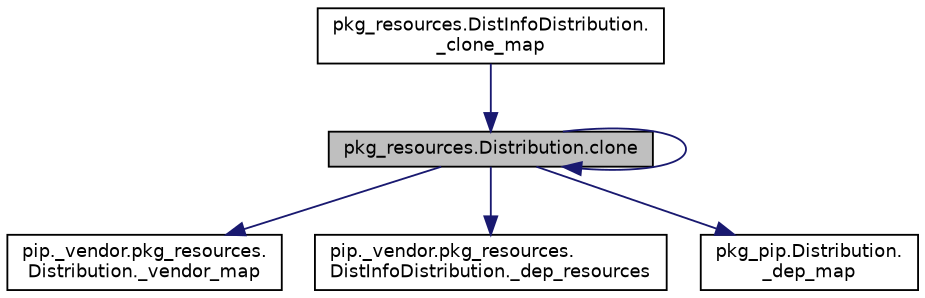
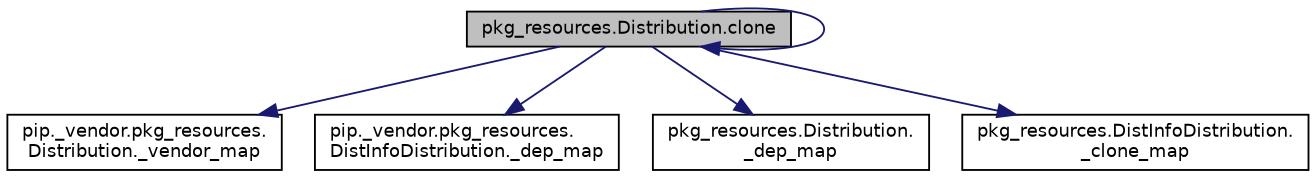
  digraph {
    rankdir=TB
    node [color=black fillcolor=white fontname=Helvetica fontsize=10 shape=record style=filled]
    edge [color=midnightblue fontname=Helvetica fontsize=10 labelfontname=Helvetica labelfontsize=10 style=solid]
    n1 [fillcolor=grey75 fontcolor=black height=0.2 label="pkg_resources.Distribution.clone" width=0.4]
    n2 [height=0.2 label="pip._vendor.pkg_resources.\lDistribution._vendor_map" width=0.4]
-   n3 [height=0.2 label="pip._vendor.pkg_resources.\lDistInfoDistribution._dep_resources" width=0.4]
-   n4 [height=0.2 label="pkg_pip.Distribution.\l_dep_map" width=0.4]
+   n3 [height=0.2 label="pip._vendor.pkg_resources.\lDistInfoDistribution._dep_map" width=0.4]
+   n4 [height=0.2 label="pkg_resources.Distribution.\l_dep_map" width=0.4]
    n5 [height=0.2 label="pkg_resources.DistInfoDistribution.\l_clone_map" width=0.4]
    n1 -> n1
    n1 -> n2
    n1 -> n3
    n1 -> n4
-   n5 -> n1
+   n1 -> n5
  }
